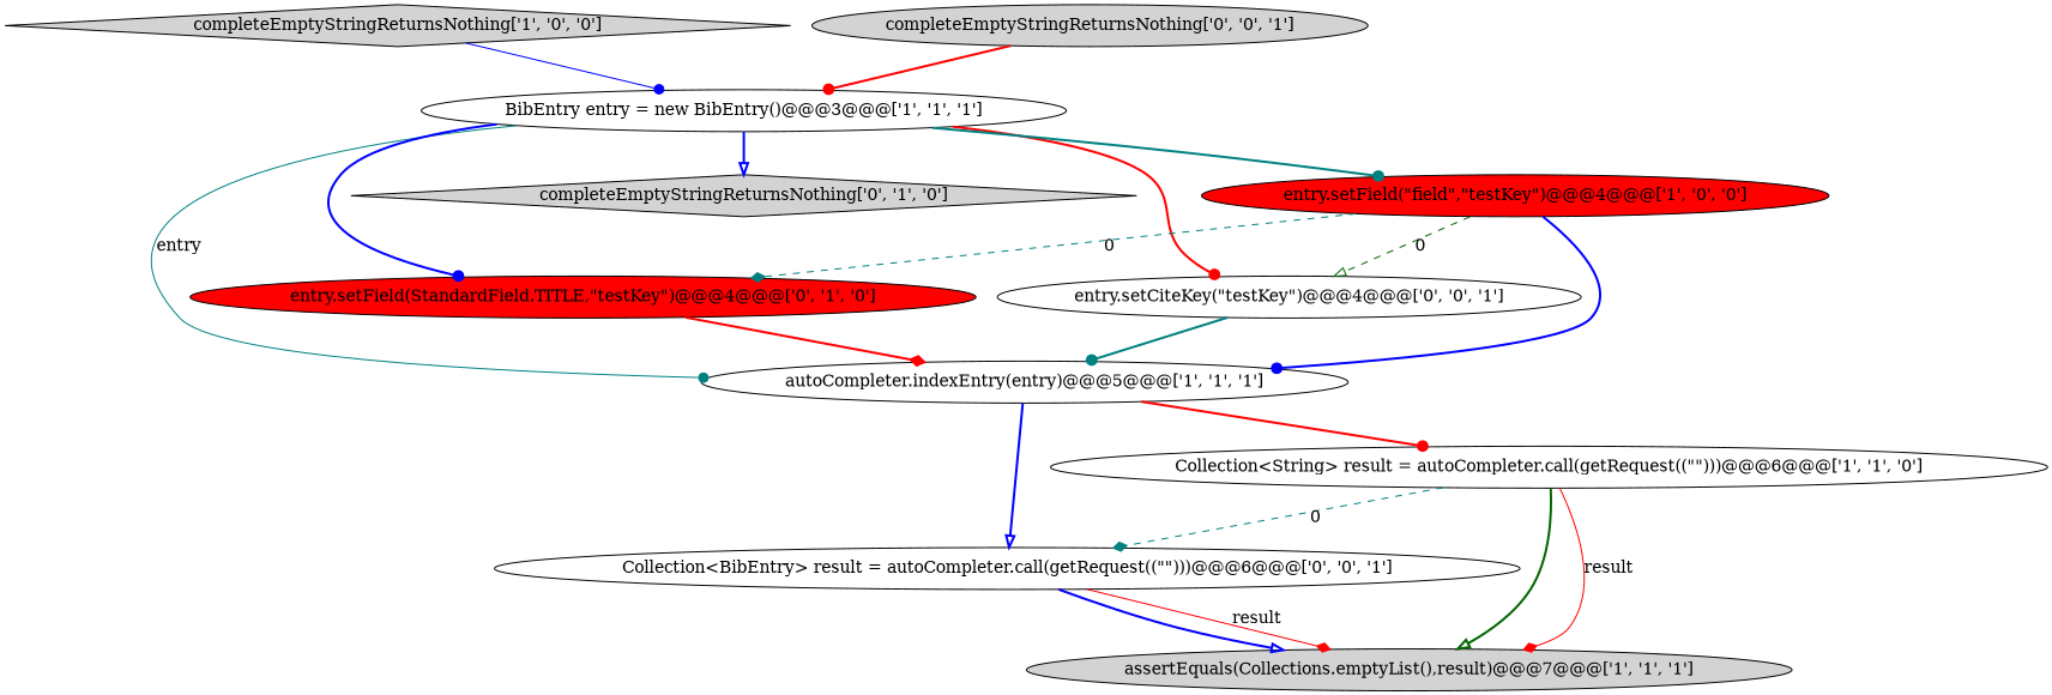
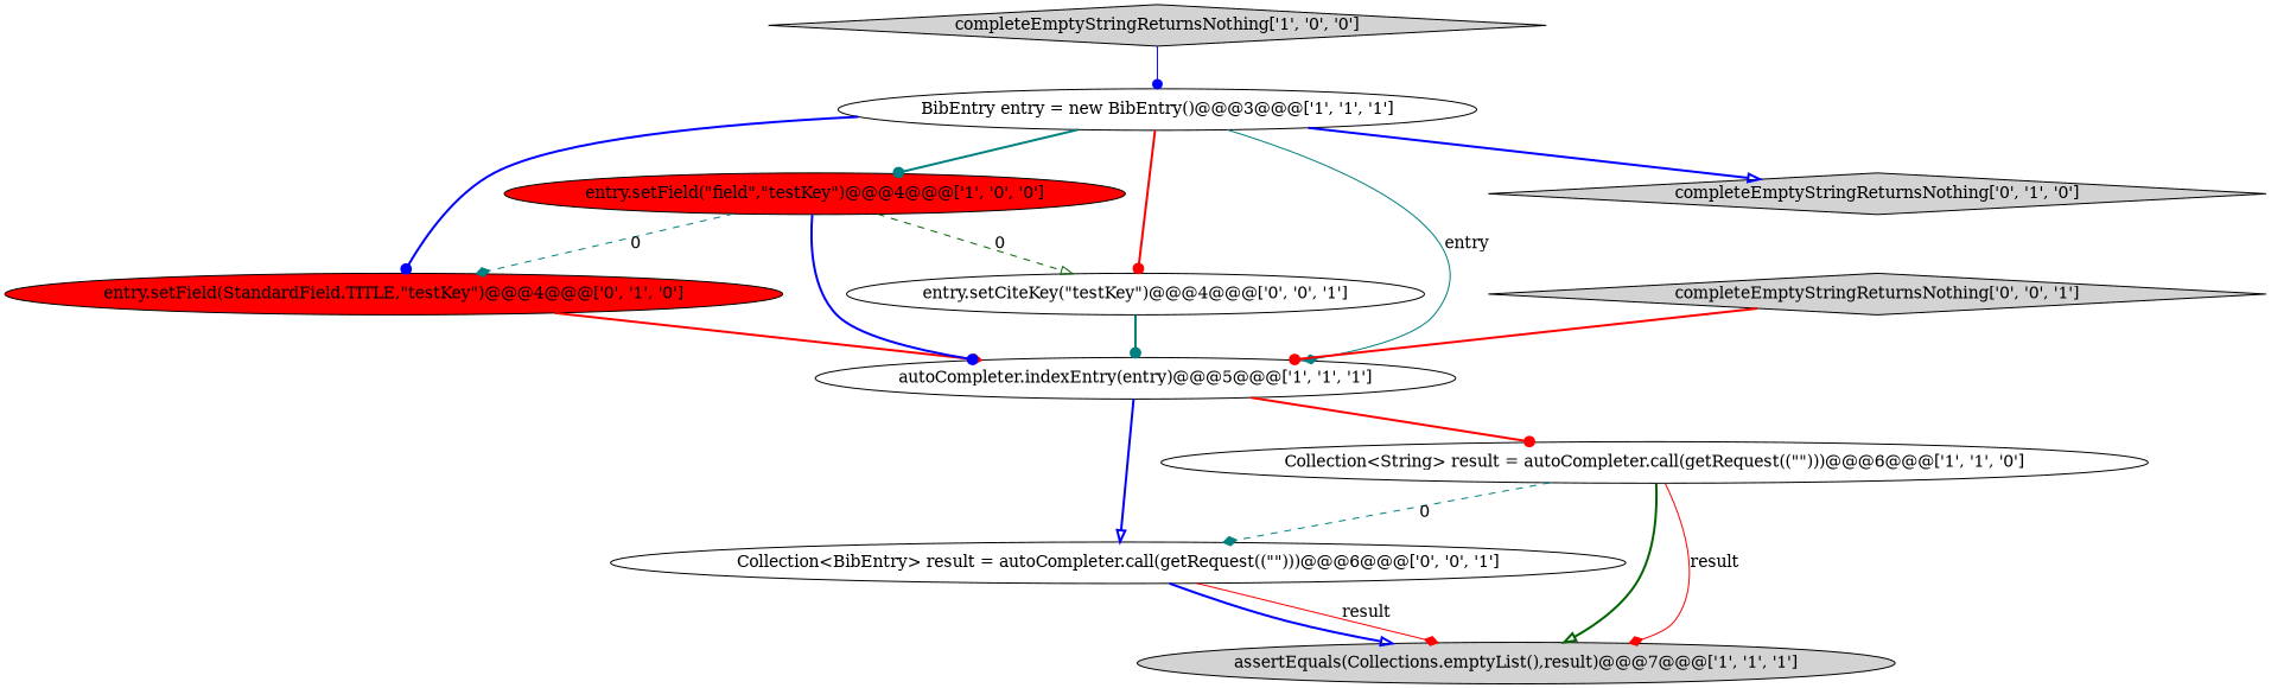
  digraph {
    node [fillcolor=white shape=ellipse style=filled]
    edge [arrowhead=dot color=blue style=bold]
    n1 [label="autoCompleter.indexEntry(entry)@@@5@@@['1', '1', '1']"]
    n2 [label="Collection<BibEntry> result = autoCompleter.call(getRequest((\"\")))@@@6@@@['0', '0', '1']"]
    n3 [label="Collection<String> result = autoCompleter.call(getRequest((\"\")))@@@6@@@['1', '1', '0']"]
    n4 [fillcolor=lightgray label="assertEquals(Collections.emptyList(),result)@@@7@@@['1', '1', '1']"]
    n5 [fillcolor=red label="entry.setField(StandardField.TITLE,\"testKey\")@@@4@@@['0', '1', '0']"]
    n6 [fillcolor=lightgray label="completeEmptyStringReturnsNothing['0', '1', '0']" shape=diamond]
    n7 [label="BibEntry entry = new BibEntry()@@@3@@@['1', '1', '1']"]
    n8 [label="entry.setCiteKey(\"testKey\")@@@4@@@['0', '0', '1']"]
    n9 [fillcolor=red label="entry.setField(\"field\",\"testKey\")@@@4@@@['1', '0', '0']"]
    n10 [fillcolor=lightgray label="completeEmptyStringReturnsNothing['1', '0', '0']" shape=diamond]
-   n11 [fillcolor=lightgray label="completeEmptyStringReturnsNothing['0', '0', '1']"]
+   n11 [fillcolor=lightgray label="completeEmptyStringReturnsNothing['0', '0', '1']" shape=diamond]
    n1 -> n2 [arrowhead=onormal]
    n1 -> n3 [color=red]
    n2 -> n4 [arrowhead=diamond color=red label=result style=solid]
    n2 -> n4 [arrowhead=onormal]
    n3 -> n2 [arrowhead=diamond color=teal label=0 style=dashed]
    n3 -> n4 [arrowhead=diamond color=red label=result style=solid]
    n3 -> n4 [arrowhead=onormal color=darkgreen]
    n5 -> n1 [arrowhead=diamond color=red]
-   n7 -> n1 [color=teal label=entry style=solid]
+   n7 -> n1 [arrowhead=diamond color=teal label=entry style=solid]
    n7 -> n5
    n7 -> n6 [arrowhead=onormal]
    n7 -> n8 [color=red]
    n7 -> n9 [color=teal]
    n8 -> n1 [color=teal]
    n9 -> n1
    n9 -> n5 [arrowhead=diamond color=teal label=0 style=dashed]
    n9 -> n8 [arrowhead=onormal color=darkgreen label=0 style=dashed]
    n10 -> n7 [style=solid]
-   n11 -> n7 [color=red]
+   n11 -> n1 [color=red]
  }
